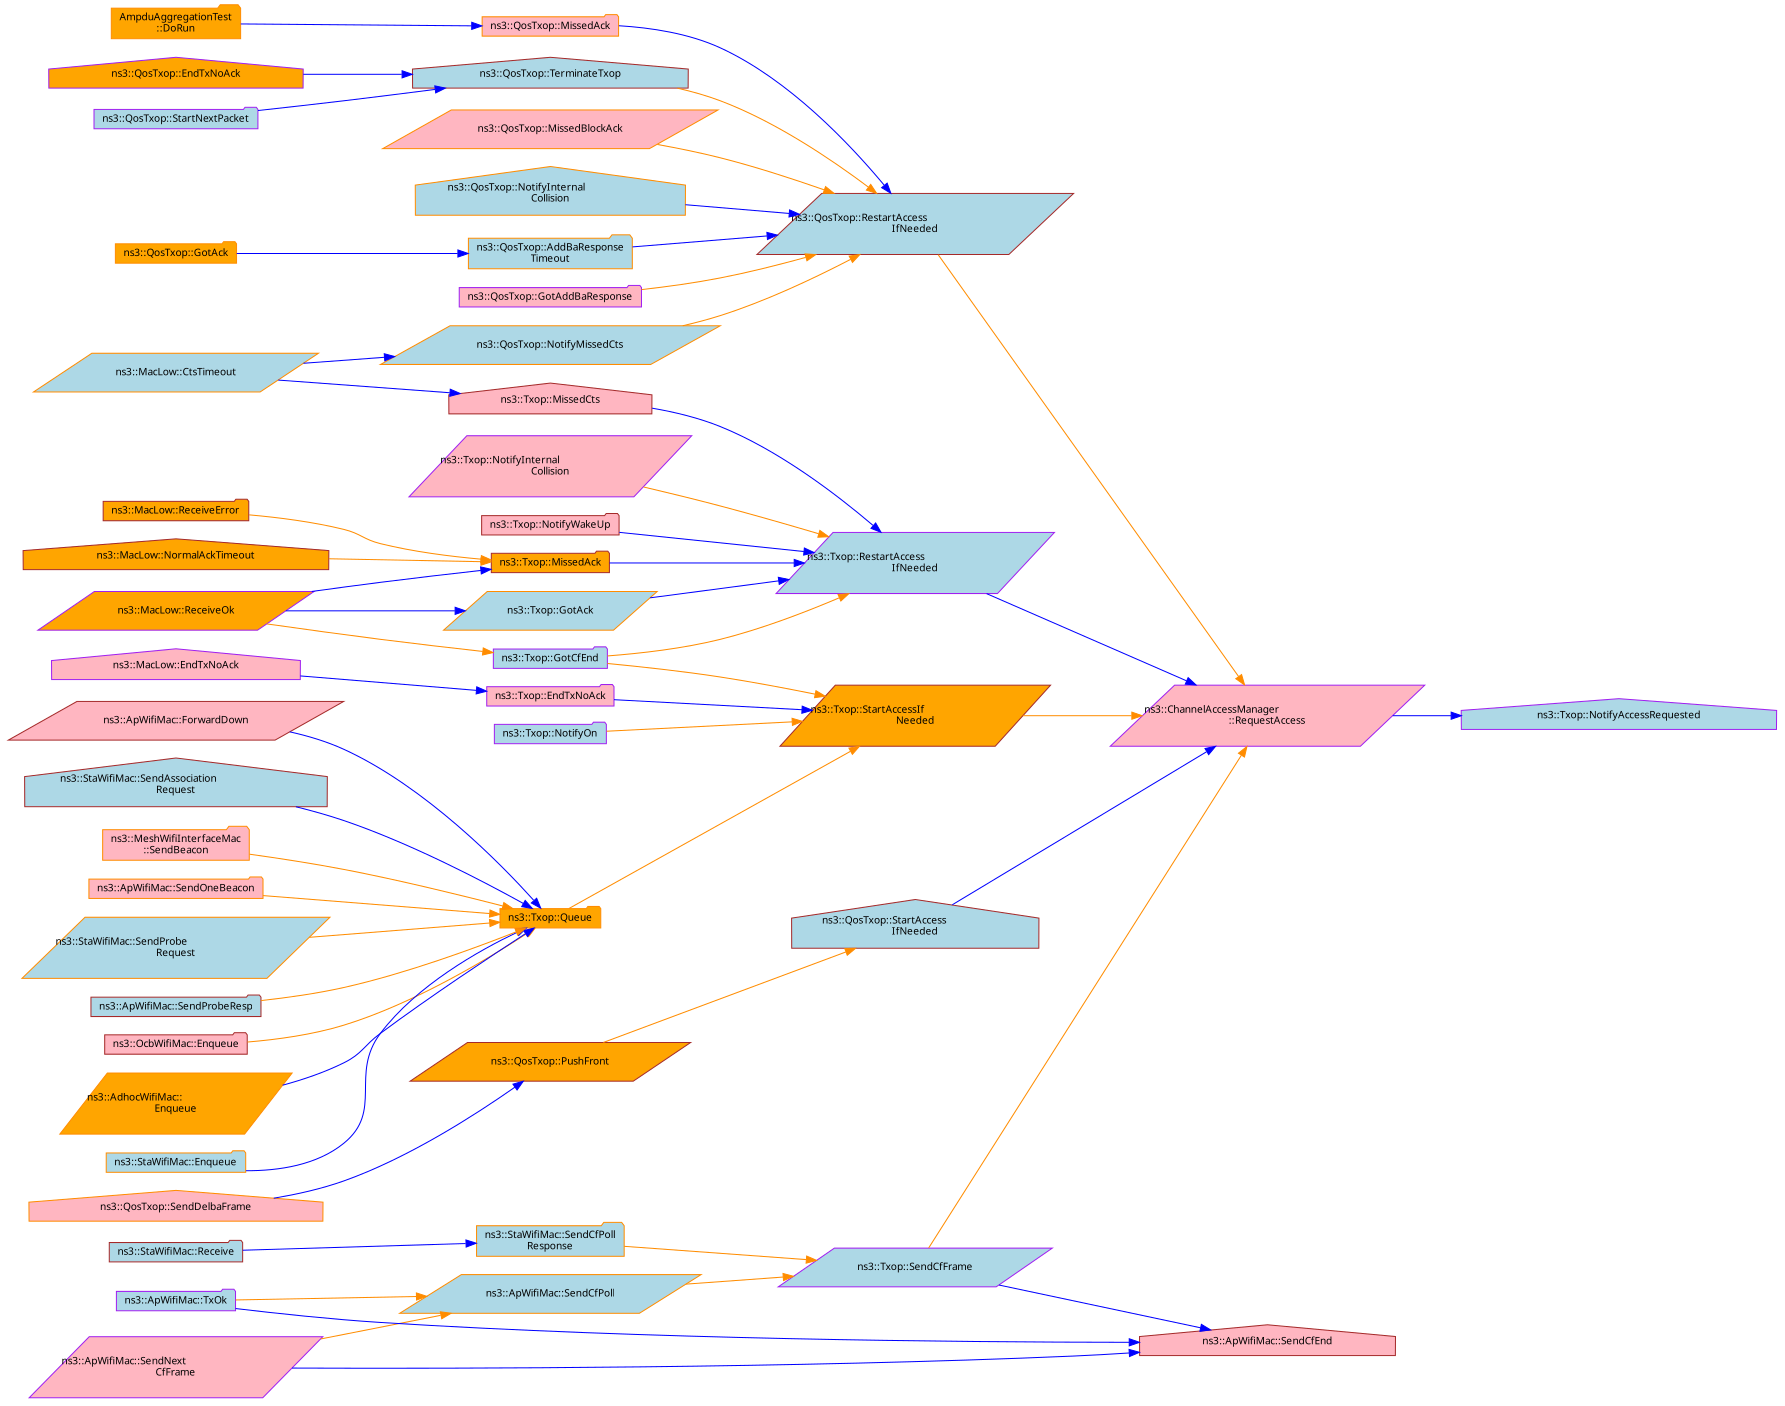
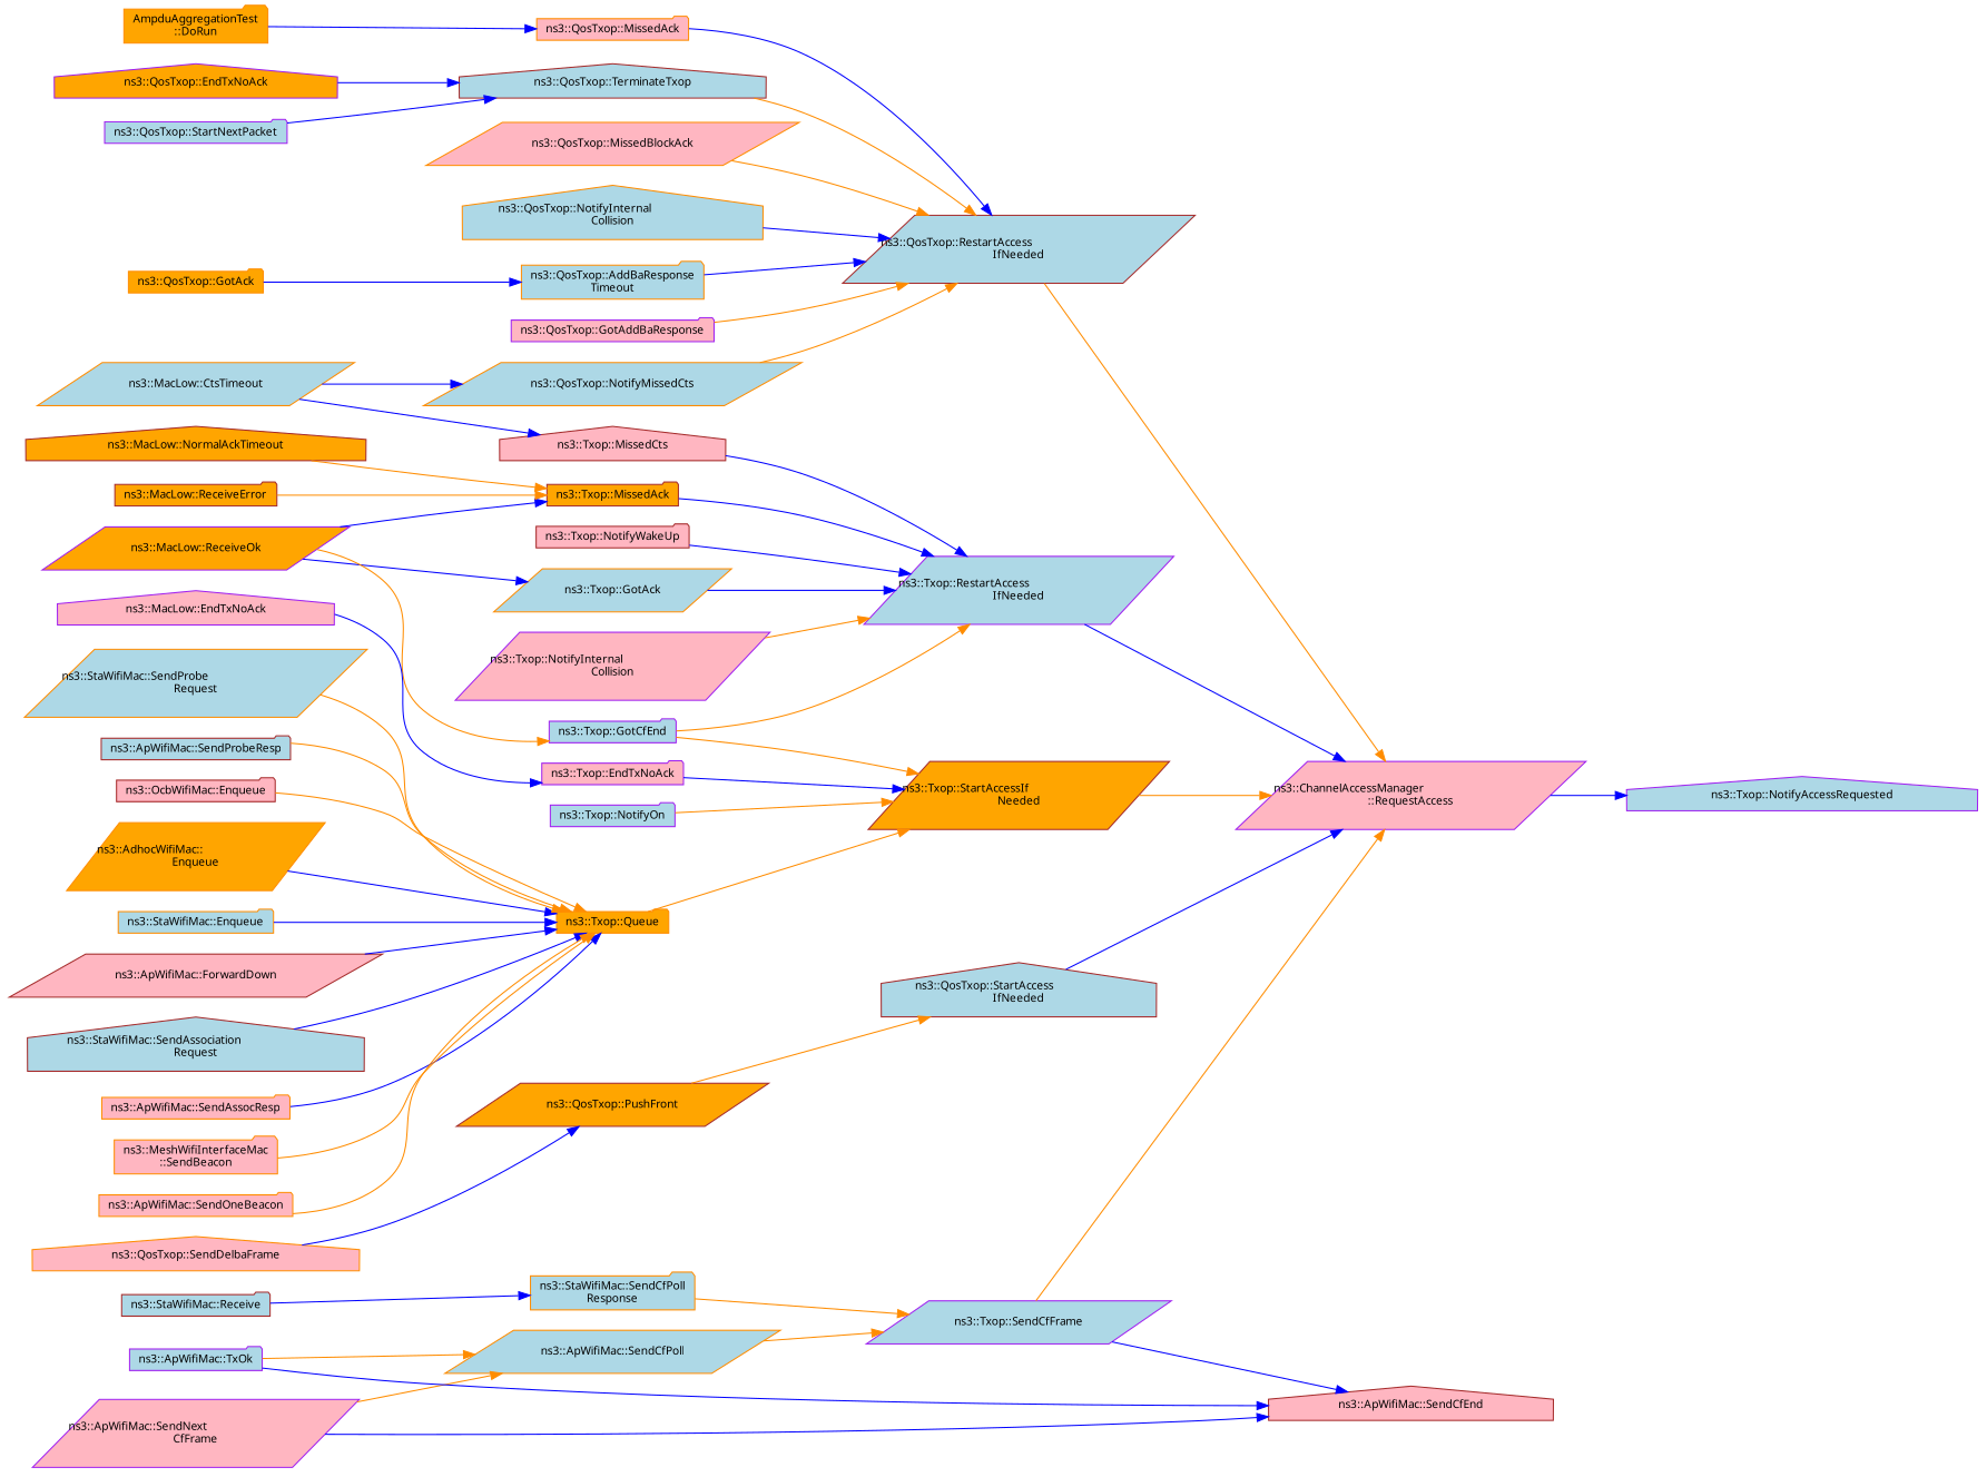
  digraph {
    fontname="Noto Sans"
    rankdir=RL
    node [color=darkorange fillcolor=lightblue fontname="Noto Sans" fontsize=10 shape=folder style=filled]
    edge [color=blue dir=back fontname="Noto Sans" fontsize=10 labelfontname=Helvetica labelfontsize=10 style=solid]
    n1 [color=purple fontcolor=black height=0.2 label="ns3::Txop::NotifyAccessRequested" shape=house width=0.4]
    n2 [color=purple fillcolor=lightpink height=0.2 label="ns3::ChannelAccessManager\l::RequestAccess" shape=parallelogram width=0.4]
    n3 [color=brown height=0.2 label="ns3::QosTxop::RestartAccess\lIfNeeded" shape=parallelogram width=0.4]
    n4 [color=purple height=0.2 label="ns3::Txop::RestartAccess\lIfNeeded" shape=parallelogram width=0.4]
    n5 [color=purple height=0.2 label="ns3::Txop::SendCfFrame" shape=parallelogram width=0.4]
    n6 [color=brown height=0.2 label="ns3::QosTxop::StartAccess\lIfNeeded" shape=house width=0.4]
    n7 [color=brown fillcolor=orange height=0.2 label="ns3::Txop::StartAccessIf\lNeeded" shape=parallelogram width=0.4]
    n8 [height=0.2 label="ns3::QosTxop::AddBaResponse\lTimeout" width=0.4]
    n9 [color=purple fillcolor=lightpink height=0.2 label="ns3::QosTxop::GotAddBaResponse" width=0.4]
    n10 [fillcolor=lightpink height=0.2 label="ns3::QosTxop::MissedAck" width=0.4]
    n11 [fillcolor=lightpink height=0.2 label="ns3::QosTxop::MissedBlockAck" shape=parallelogram width=0.4]
    n12 [height=0.2 label="ns3::QosTxop::NotifyInternal\lCollision" shape=house width=0.4]
    n13 [height=0.2 label="ns3::QosTxop::NotifyMissedCts" shape=parallelogram width=0.4]
    n14 [color=brown height=0.2 label="ns3::QosTxop::TerminateTxop" shape=house width=0.4]
    n15 [height=0.2 label="ns3::Txop::GotAck" shape=parallelogram width=0.4]
    n16 [color=purple height=0.2 label="ns3::Txop::GotCfEnd" width=0.4]
    n17 [color=brown fillcolor=orange height=0.2 label="ns3::Txop::MissedAck" width=0.4]
    n18 [color=brown fillcolor=lightpink height=0.2 label="ns3::Txop::MissedCts" shape=house width=0.4]
    n19 [color=purple fillcolor=lightpink height=0.2 label="ns3::Txop::NotifyInternal\lCollision" shape=parallelogram width=0.4]
    n20 [color=brown fillcolor=lightpink height=0.2 label="ns3::Txop::NotifyWakeUp" width=0.4]
    n21 [height=0.2 label="ns3::ApWifiMac::SendCfPoll" shape=parallelogram width=0.4]
    n22 [height=0.2 label="ns3::StaWifiMac::SendCfPoll\lResponse" width=0.4]
    n23 [color=brown fillcolor=orange height=0.2 label="ns3::QosTxop::PushFront" shape=parallelogram width=0.4]
    n24 [color=purple fillcolor=lightpink height=0.2 label="ns3::Txop::EndTxNoAck" width=0.4]
    n25 [color=purple height=0.2 label="ns3::Txop::NotifyOn" width=0.4]
    n26 [fillcolor=orange height=0.2 label="ns3::Txop::Queue" width=0.4]
    n27 [fillcolor=orange height=0.2 label="ns3::QosTxop::GotAck" width=0.4]
    n28 [fillcolor=orange height=0.2 label="AmpduAggregationTest\l::DoRun" width=0.4]
    n29 [height=0.2 label="ns3::MacLow::CtsTimeout" shape=parallelogram width=0.4]
    n30 [color=purple fillcolor=orange height=0.2 label="ns3::QosTxop::EndTxNoAck" shape=house width=0.4]
    n31 [color=purple height=0.2 label="ns3::QosTxop::StartNextPacket" width=0.4]
    n32 [color=purple fillcolor=orange height=0.2 label="ns3::MacLow::ReceiveOk" shape=parallelogram width=0.4]
    n33 [color=brown fillcolor=orange height=0.2 label="ns3::MacLow::NormalAckTimeout" shape=house width=0.4]
    n34 [color=brown fillcolor=orange height=0.2 label="ns3::MacLow::ReceiveError" width=0.4]
    n35 [color=brown fillcolor=lightpink height=0.2 label="ns3::ApWifiMac::SendCfEnd" shape=house width=0.4]
    n36 [color=purple fillcolor=lightpink height=0.2 label="ns3::ApWifiMac::SendNext\lCfFrame" shape=parallelogram width=0.4]
    n37 [color=purple height=0.2 label="ns3::ApWifiMac::TxOk" width=0.4]
    n38 [color=brown height=0.2 label="ns3::StaWifiMac::Receive" width=0.4]
    n39 [fillcolor=lightpink height=0.2 label="ns3::QosTxop::SendDelbaFrame" shape=house width=0.4]
    n40 [color=purple fillcolor=lightpink height=0.2 label="ns3::MacLow::EndTxNoAck" shape=house width=0.4]
    n41 [color=brown fillcolor=lightpink height=0.2 label="ns3::OcbWifiMac::Enqueue" width=0.4]
    n42 [fillcolor=orange height=0.2 label="ns3::AdhocWifiMac::\lEnqueue" shape=parallelogram width=0.4]
    n43 [height=0.2 label="ns3::StaWifiMac::Enqueue" width=0.4]
    n44 [color=brown fillcolor=lightpink height=0.2 label="ns3::ApWifiMac::ForwardDown" shape=parallelogram width=0.4]
    n45 [color=brown height=0.2 label="ns3::StaWifiMac::SendAssociation\lRequest" shape=house width=0.4]
+   n46 [fillcolor=lightpink height=0.2 label="ns3::ApWifiMac::SendAssocResp" width=0.4]
    n47 [fillcolor=lightpink height=0.2 label="ns3::MeshWifiInterfaceMac\l::SendBeacon" width=0.4]
    n48 [fillcolor=lightpink height=0.2 label="ns3::ApWifiMac::SendOneBeacon" width=0.4]
    n49 [height=0.2 label="ns3::StaWifiMac::SendProbe\lRequest" shape=parallelogram width=0.4]
    n50 [color=brown height=0.2 label="ns3::ApWifiMac::SendProbeResp" width=0.4]
    n1 -> n2
    n2 -> n3 [color=darkorange]
    n2 -> n4
    n2 -> n5 [color=darkorange]
    n2 -> n6
    n2 -> n7 [color=darkorange]
    n3 -> n8
    n3 -> n9 [color=darkorange]
    n3 -> n10
    n3 -> n11 [color=darkorange]
    n3 -> n12
    n3 -> n13 [color=darkorange]
    n3 -> n14 [color=darkorange]
    n4 -> n15
    n4 -> n16 [color=darkorange]
    n4 -> n17
    n4 -> n18
    n4 -> n19 [color=darkorange]
    n4 -> n20
    n5 -> n21 [color=darkorange]
    n5 -> n22 [color=darkorange]
    n6 -> n23 [color=darkorange]
    n7 -> n16 [color=darkorange]
    n7 -> n24
    n7 -> n25 [color=darkorange]
    n7 -> n26 [color=darkorange]
    n8 -> n27
    n10 -> n28
    n13 -> n29
    n14 -> n30
    n14 -> n31
    n15 -> n32
    n16 -> n32 [color=darkorange]
    n17 -> n32
    n17 -> n33 [color=darkorange]
    n17 -> n34 [color=darkorange]
    n18 -> n29
    n21 -> n36 [color=darkorange]
    n21 -> n37 [color=darkorange]
    n22 -> n38
    n23 -> n39
    n24 -> n40
    n26 -> n41 [color=darkorange]
    n26 -> n42
    n26 -> n43
    n26 -> n44
    n26 -> n45
+   n26 -> n46
    n26 -> n47 [color=darkorange]
    n26 -> n48 [color=darkorange]
    n26 -> n49 [color=darkorange]
    n26 -> n50 [color=darkorange]
    n35 -> n5
    n35 -> n36
    n35 -> n37
  }
